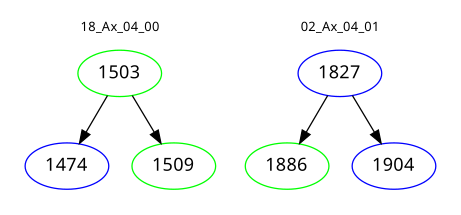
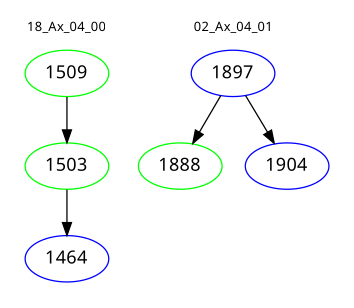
  digraph {
    fontname="Noto Sans"
    node [color=green fontname="Noto Sans"]
    edge [color=black fontname="Noto Sans"]
    n1 [label=1503]
-   n2 [color=blue label=1474]
+   n2 [color=blue label=1464]
    n3 [label=1509]
-   n4 [color=blue label=1827]
-   n5 [label=1886]
+   n4 [color=blue label=1897]
+   n5 [label=1888]
    n6 [color=blue label=1904]
    subgraph cluster_1 {
      color=white
      fontsize=10
      label="18_Ax_04_00"
      n1
      n2
      n3
    }
    subgraph cluster_2 {
      color=white
      fontsize=10
      label="02_Ax_04_01"
      n4
      n5
      n6
    }
    n1 -> n2
-   n1 -> n3
+   n3 -> n1
    n4 -> n5
    n4 -> n6
  }
